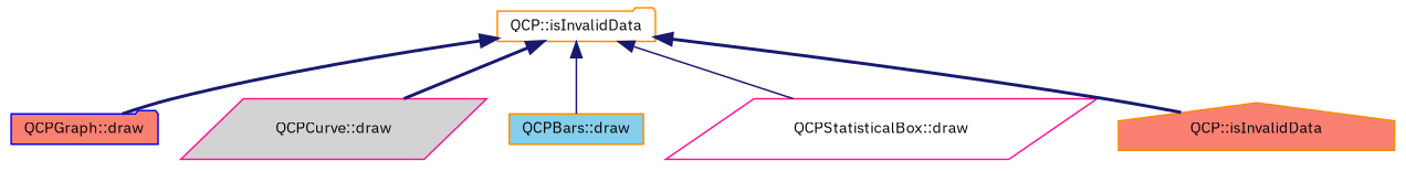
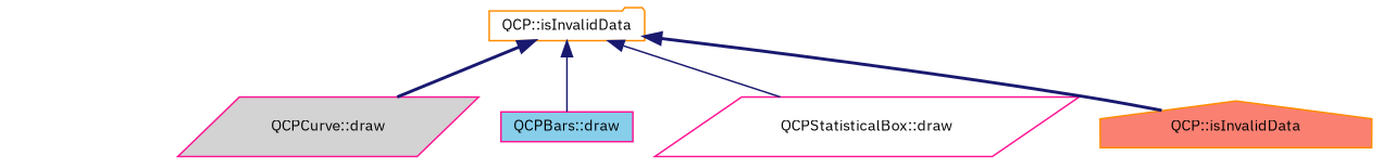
  digraph {
    fontname="IBM Plex Sans"
    rankdir=TB
    node [color=deeppink fillcolor=white fontname="IBM Plex Sans" fontsize=10 shape=folder style=filled]
    edge [color=midnightblue dir=back fontname="IBM Plex Sans" fontsize=10 labelfontname=Helvetica labelfontsize=10 style=bold]
    n1 [color=darkorange fontcolor=black height=0.2 label="QCP::isInvalidData" width=0.4]
-   n2 [color=blue fillcolor=salmon height=0.2 label="QCPGraph::draw" width=0.4]
    n3 [fillcolor=lightgrey height=0.2 label="QCPCurve::draw" shape=parallelogram width=0.4]
-   n4 [color=darkorange fillcolor=skyblue height=0.2 label="QCPBars::draw" shape=box width=0.4]
+   n4 [fillcolor=skyblue height=0.2 label="QCPBars::draw" shape=box width=0.4]
    n5 [height=0.2 label="QCPStatisticalBox::draw" shape=parallelogram width=0.4]
    n6 [color=darkorange fillcolor=salmon height=0.2 label="QCP::isInvalidData" shape=house width=0.4]
-   n1 -> n2
    n1 -> n3
    n1 -> n4 [style=solid]
    n1 -> n5 [style=solid]
    n1 -> n6
  }
